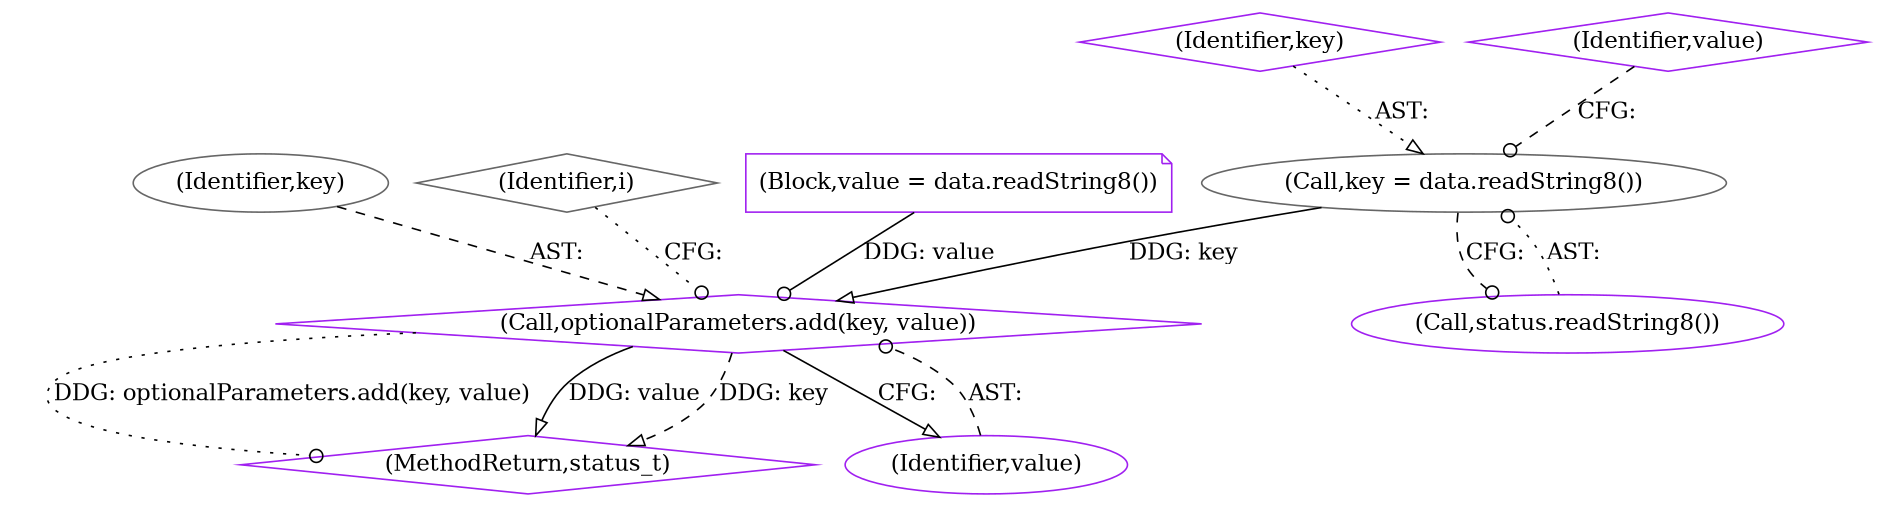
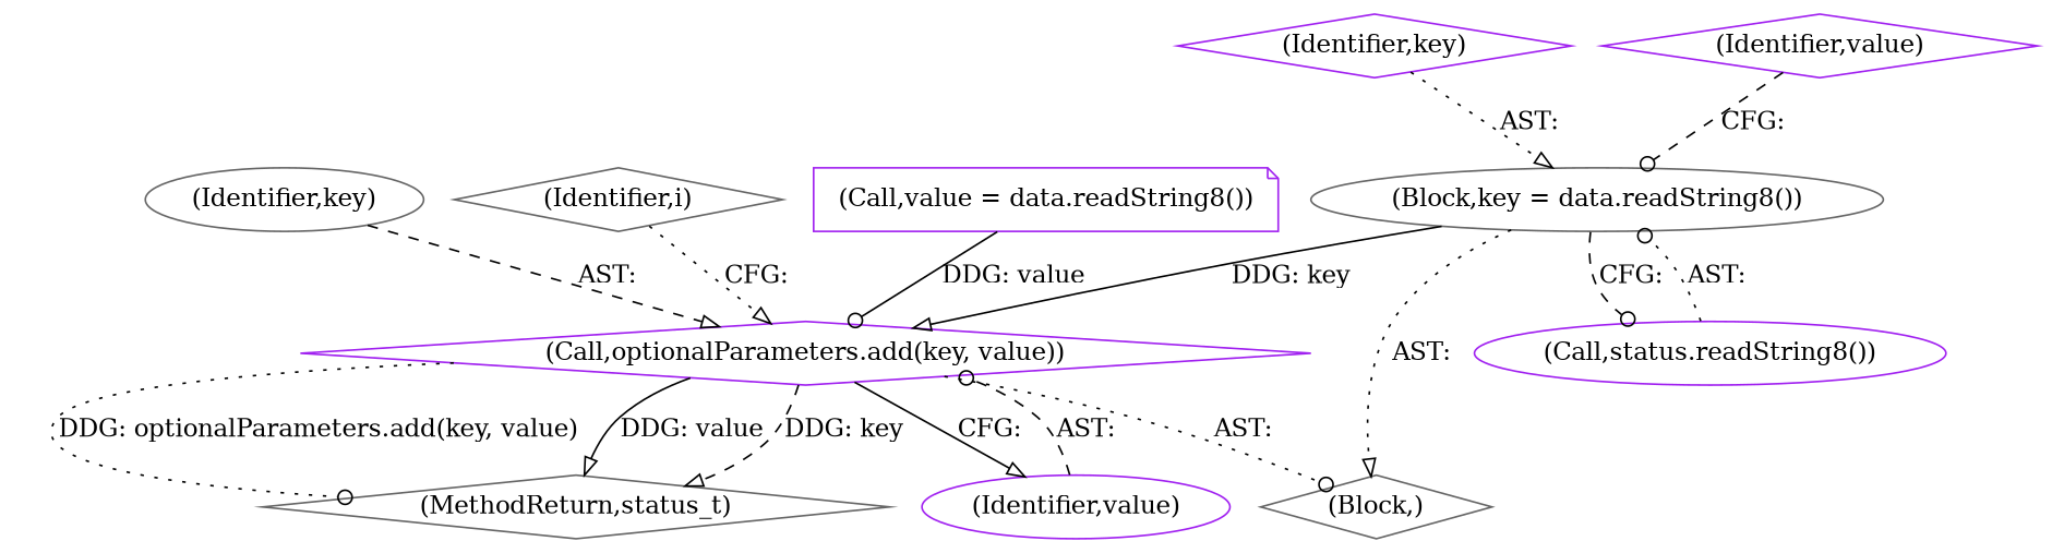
  digraph {
    node [color=purple shape=diamond]
    edge [arrowhead=onormal style=dotted]
-   n1 [color=gray40 label="(Call,key = data.readString8())" shape=ellipse]
+   n1 [color=gray40 label="(Block,key = data.readString8())" shape=ellipse]
    n2 [label="(Call,optionalParameters.add(key, value))"]
    n3 [label="(Call,status.readString8())" shape=ellipse]
-   n5 [label="(MethodReturn,status_t)"]
+   n4 [color=gray40 label="(Block,)"]
+   n5 [color=gray40 label="(MethodReturn,status_t)"]
    n6 [label="(Identifier,value)" shape=ellipse]
    n7 [color=gray40 label="(Identifier,key)" shape=ellipse]
    n8 [color=gray40 label="(Identifier,i)"]
-   n9 [label="(Block,value = data.readString8())" shape=note]
+   n9 [label="(Call,value = data.readString8())" shape=note]
    n10 [label="(Identifier,key)"]
    n11 [label="(Identifier,value)"]
    n1 -> n2 [label="DDG: key" style=solid]
    n1 -> n3 [arrowhead=odot label="CFG: " style=dashed]
+   n1 -> n4 [label="AST: "]
+   n2 -> n4 [arrowhead=odot label="AST: "]
    n2 -> n5 [arrowhead=odot label="DDG: optionalParameters.add(key, value)"]
    n2 -> n5 [label="DDG: value" style=solid]
    n2 -> n5 [label="DDG: key" style=dashed]
    n2 -> n6 [label="CFG: " style=solid]
    n3 -> n1 [arrowhead=odot label="AST: "]
    n6 -> n2 [arrowhead=odot label="AST: " style=dashed]
    n7 -> n2 [label="AST: " style=dashed]
-   n8 -> n2 [arrowhead=odot label="CFG: "]
+   n8 -> n2 [label="CFG: "]
    n9 -> n2 [arrowhead=odot label="DDG: value" style=solid]
    n10 -> n1 [label="AST: "]
    n11 -> n1 [arrowhead=odot label="CFG: " style=dashed]
  }
